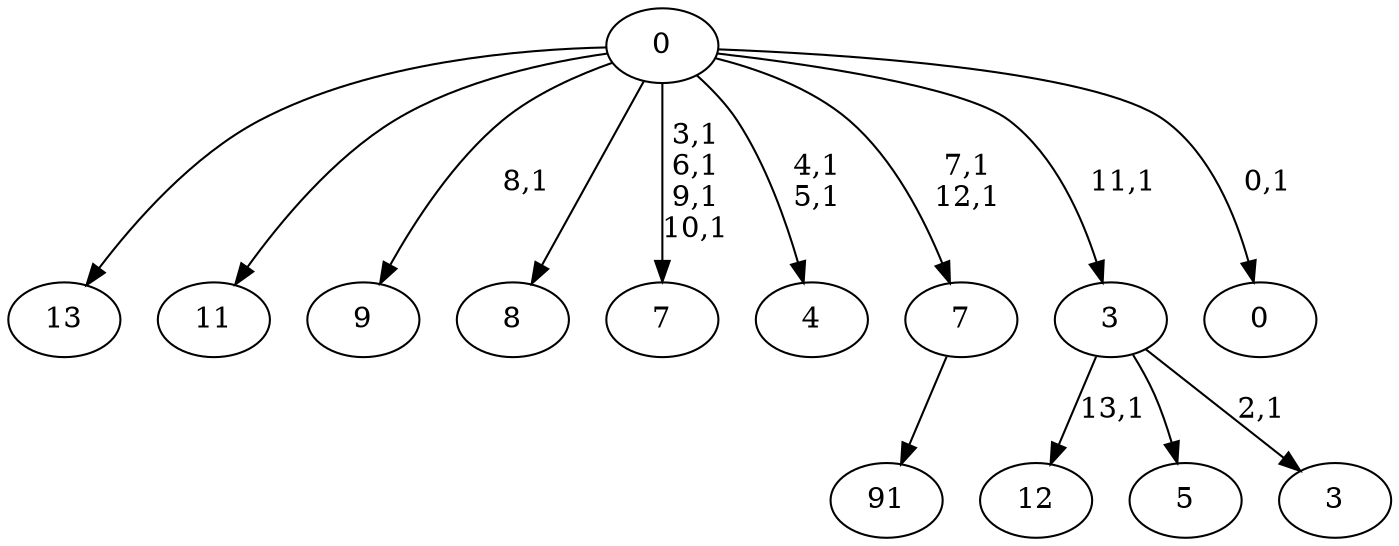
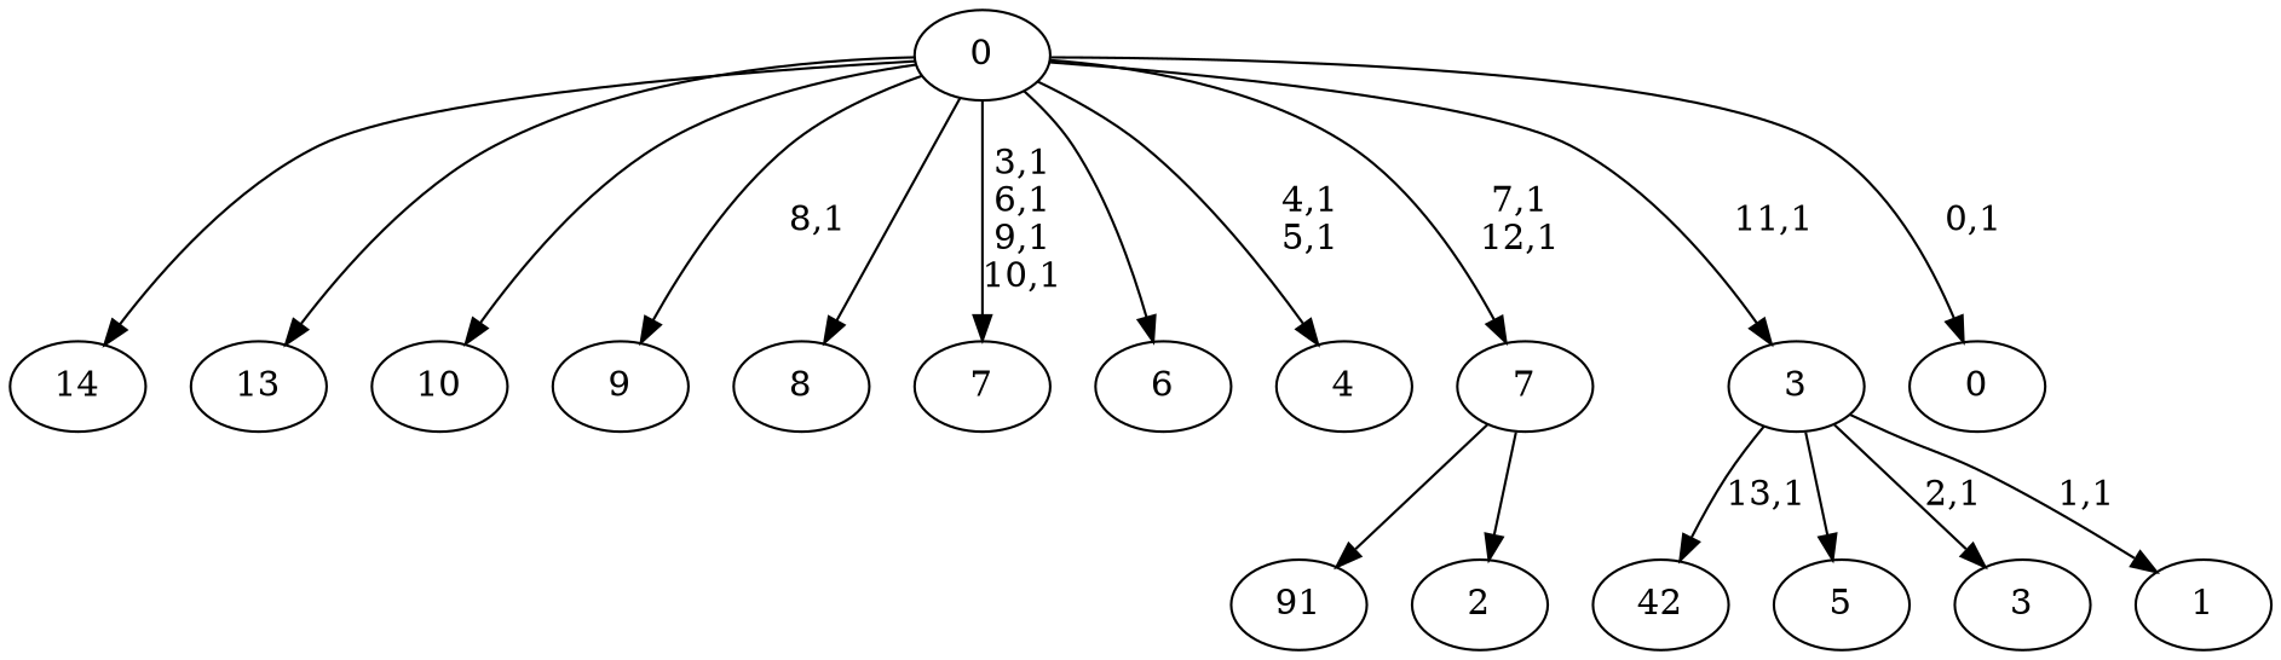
  digraph {
+   n1 [label=14]
    n2 [label=13]
-   n3 [label=12]
+   n3 [label=42]
    n4 [label=91]
-   n5 [label=11]
+   n5 [label=10]
    n6 [label=9]
    n7 [label=8]
    n8 [label=7]
+   n9 [label=6]
    n10 [label=5]
    n11 [label=4]
    n12 [label=3]
+   n13 [label=2]
    7
+   n15 [label=1]
    3
    n17 [label=0]
    0
    7 -> n4
+   7 -> n13
    3 -> n3 [label="13,1"]
    3 -> n10
    3 -> n12 [label="2,1"]
+   3 -> n15 [label="1,1"]
+   0 -> n1
    0 -> n2
    0 -> n5
    0 -> n6 [label="8,1"]
    0 -> n7
    0 -> n8 [label="3,1\n6,1\n9,1\n10,1"]
+   0 -> n9
    0 -> n11 [label="4,1\n5,1"]
    0 -> 7 [label="7,1\n12,1"]
    0 -> 3 [label="11,1"]
    0 -> n17 [label="0,1"]
  }
